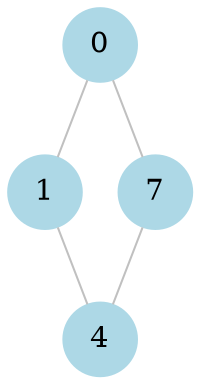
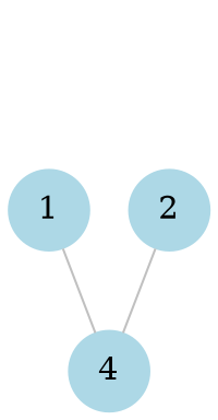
  graph {
    node [color=lightblue shape=circle style=filled]
    edge [color=silver]
-   0
    1
-   2 [label=7]
+   2
    n4 [label=4]
-   0 -- 1
-   0 -- 2
    1 -- n4
    2 -- n4
  }
